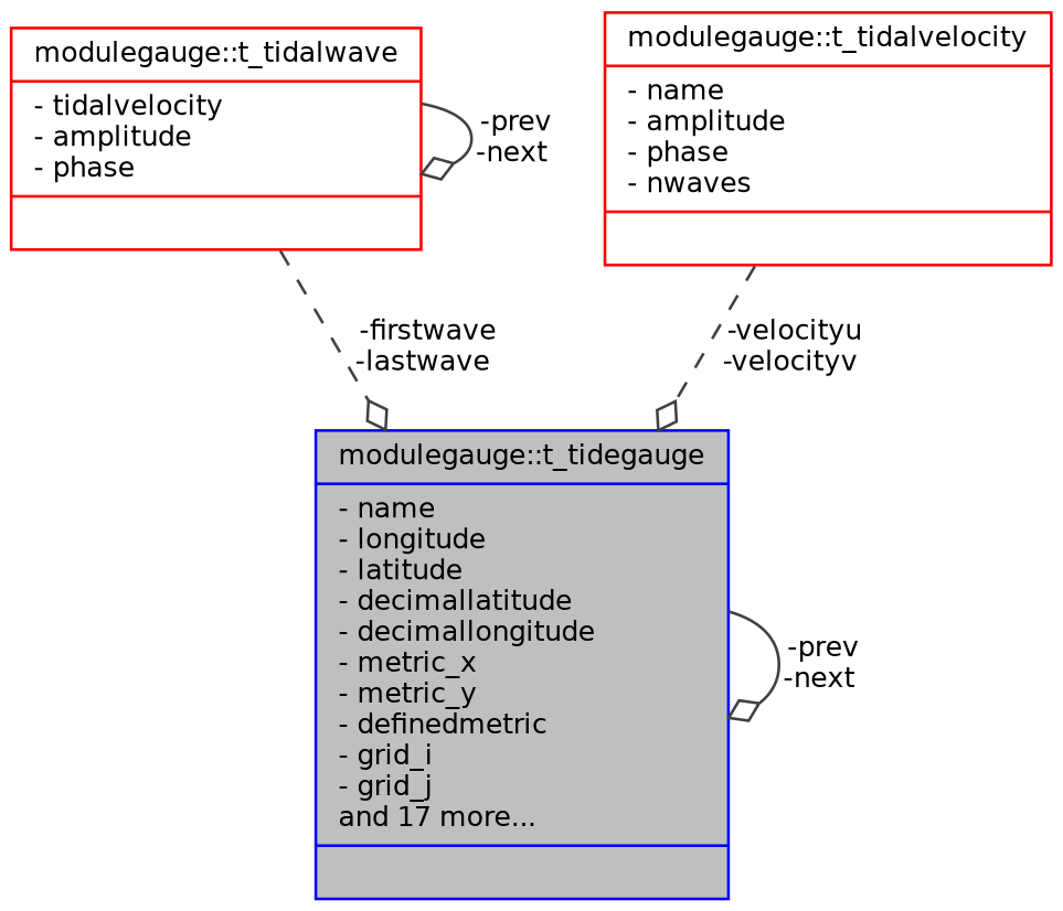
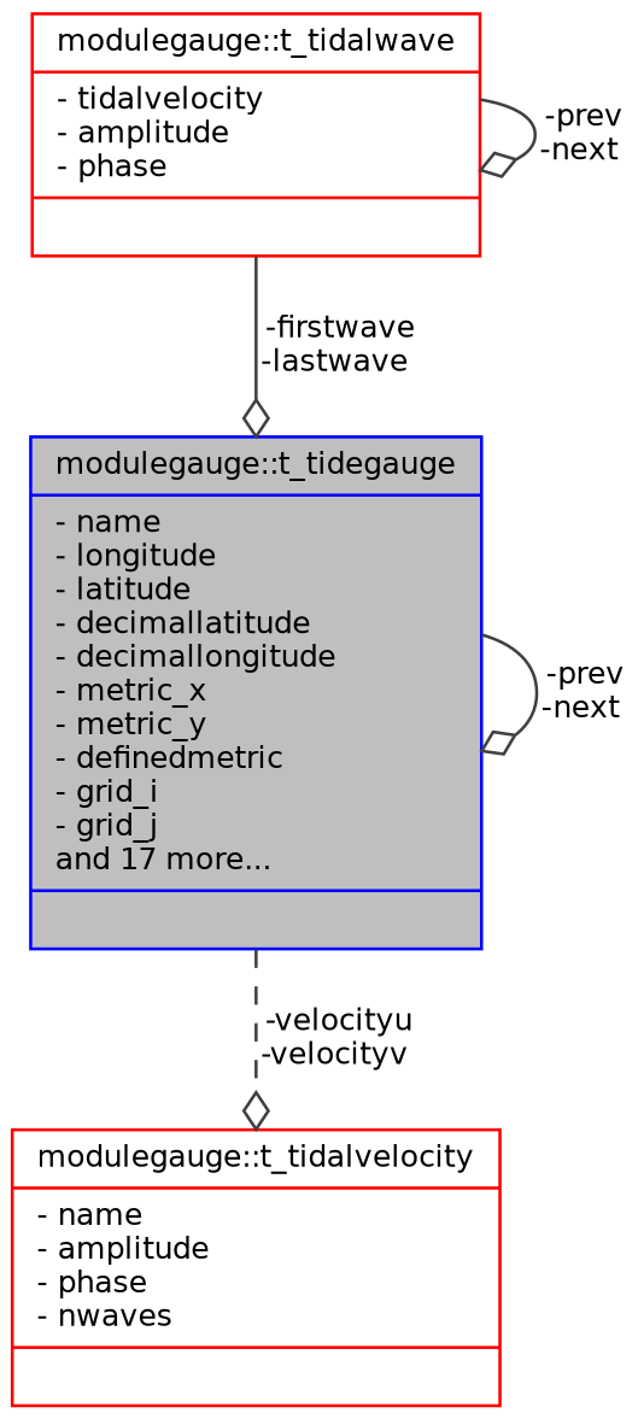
  digraph {
    node [color=red fillcolor=white fontname=Helvetica fontsize=10 shape=record style=filled]
    edge [arrowhead=odiamond color=grey25 fontname=Helvetica fontsize=10 labelfontname=Helvetica labelfontsize=10 style=solid]
    n1 [color=blue fillcolor=grey75 fontcolor=black height=0.2 label="{modulegauge::t_tidegauge\n|- name\l- longitude\l- latitude\l- decimallatitude\l- decimallongitude\l- metric_x\l- metric_y\l- definedmetric\l- grid_i\l- grid_j\land 17 more...\l|}" width=0.4]
    n2 [height=0.2 label="{modulegauge::t_tidalwave\n|- tidalvelocity\l- amplitude\l- phase\l|}" width=0.4]
    n3 [height=0.2 label="{modulegauge::t_tidalvelocity\n|- name\l- amplitude\l- phase\l- nwaves\l|}" width=0.4]
    n1 -> n1 [label=" -prev\n-next"]
-   n2 -> n1 [label=" -firstwave\n-lastwave" style=dashed]
+   n2 -> n1 [label=" -firstwave\n-lastwave"]
    n2 -> n2 [label=" -prev\n-next"]
-   n3 -> n1 [label=" -velocityu\n-velocityv" style=dashed]
+   n1 -> n3 [label=" -velocityu\n-velocityv" style=dashed]
  }
